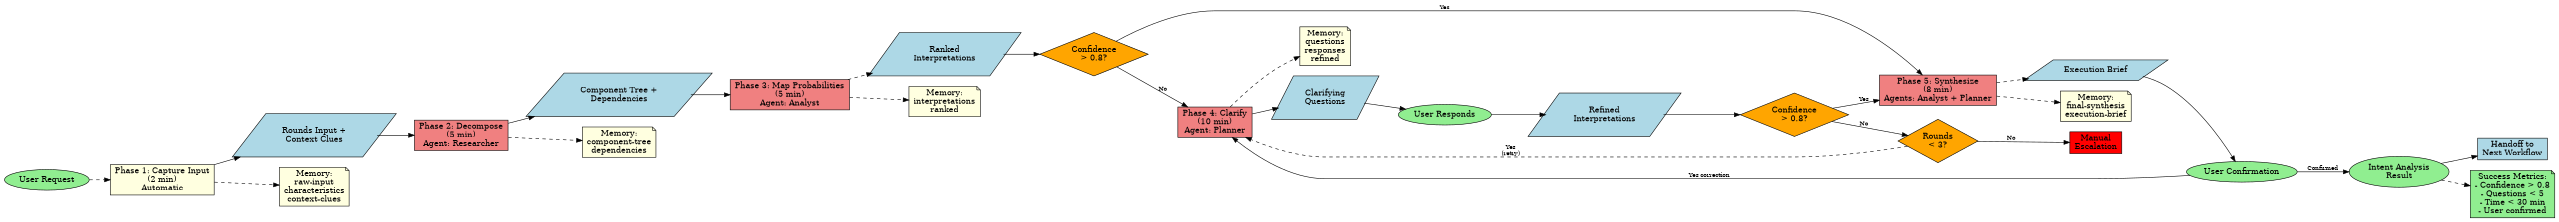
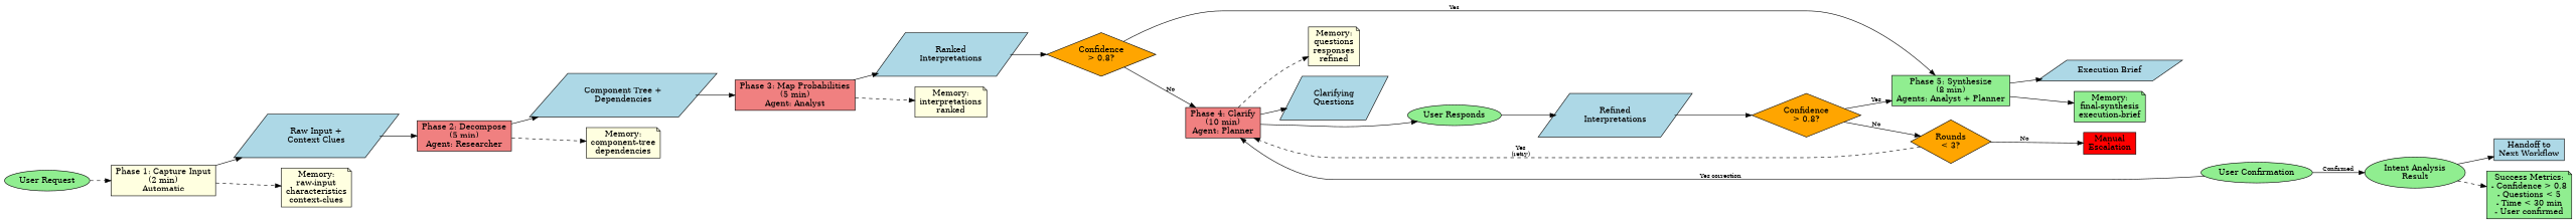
  digraph {
    rankdir=LR
    node [fillcolor=lightblue shape=box style=filled]
    edge [fontsize=10]
    n1 [fillcolor=lightgreen label="User Request" shape=ellipse]
    n2 [fillcolor=lightyellow label="Phase 1: Capture Input\n(2 min)\nAutomatic"]
-   n3 [label="Rounds Input +\nContext Clues" shape=parallelogram]
+   n3 [label="Raw Input +\nContext Clues" shape=parallelogram]
    n4 [fillcolor=lightyellow label="Memory:\nraw-input\ncharacteristics\ncontext-clues" shape=note]
    n5 [fillcolor=lightcoral label="Phase 2: Decompose\n(5 min)\nAgent: Researcher"]
    n6 [label="Component Tree +\nDependencies" shape=parallelogram]
    n7 [fillcolor=lightyellow label="Memory:\ncomponent-tree\ndependencies" shape=note]
    n8 [fillcolor=lightcoral label="Phase 3: Map Probabilities\n(5 min)\nAgent: Analyst"]
    n9 [label="Ranked\nInterpretations" shape=parallelogram]
    n10 [fillcolor=lightyellow label="Memory:\ninterpretations\nranked" shape=note]
    n11 [fillcolor=orange label="Confidence\n> 0.8?" shape=diamond]
    n12 [fillcolor=lightcoral label="Phase 4: Clarify\n(10 min)\nAgent: Planner"]
-   n13 [fillcolor=lightcoral label="Phase 5: Synthesize\n(8 min)\nAgents: Analyst + Planner"]
+   n13 [fillcolor=lightgreen label="Phase 5: Synthesize\n(8 min)\nAgents: Analyst + Planner"]
    n14 [label="Clarifying\nQuestions" shape=parallelogram]
    n15 [fillcolor=lightyellow label="Memory:\nquestions\nresponses\nrefined" shape=note]
    n16 [label="Execution Brief" shape=parallelogram]
-   n17 [fillcolor=lightyellow label="Memory:\nfinal-synthesis\nexecution-brief" shape=note]
+   n17 [fillcolor=lightgreen label="Memory:\nfinal-synthesis\nexecution-brief" shape=note]
    n18 [fillcolor=lightgreen label="User Responds" shape=ellipse]
    n19 [label="Refined\nInterpretations" shape=parallelogram]
    n20 [fillcolor=orange label="Confidence\n> 0.8?" shape=diamond]
    n21 [fillcolor=orange label="Rounds\n< 3?" shape=diamond]
    n22 [fillcolor=red label="Manual\nEscalation"]
    n23 [fillcolor=lightgreen label="User Confirmation" shape=ellipse]
    n24 [fillcolor=lightgreen label="Intent Analysis\nResult" shape=ellipse]
    n25 [label="Handoff to\nNext Workflow"]
    n26 [fillcolor=lightgreen label="Success Metrics:\n- Confidence > 0.8\n- Questions < 5\n- Time < 30 min\n- User confirmed" shape=note]
    n1 -> n2 [style=dashed]
    n2 -> n3
    n2 -> n4 [style=dashed]
    n3 -> n5
    n5 -> n6
    n5 -> n7 [style=dashed]
    n6 -> n8
-   n8 -> n9 [style=dashed]
+   n8 -> n9
    n8 -> n10 [style=dashed]
    n9 -> n11
    n11 -> n12 [label=No]
    n11 -> n13 [label=Yes]
    n12 -> n14
    n12 -> n15 [style=dashed]
-   n13 -> n16 [style=dashed]
-   n13 -> n17 [style=dashed]
-   n14 -> n18
-   n16 -> n23
+   n13 -> n16
+   n13 -> n17 [style=solid]
+   n12 -> n18
    n18 -> n19
    n19 -> n20
    n20 -> n13 [label=Yes]
    n20 -> n21 [label=No]
    n21 -> n12 [label="Yes\n(retry)" style=dashed]
    n21 -> n22 [label=No]
    n23 -> n12 [label="Yes correction"]
    n23 -> n24 [label=Confirmed]
    n24 -> n25
    n24 -> n26 [style=dashed]
  }
